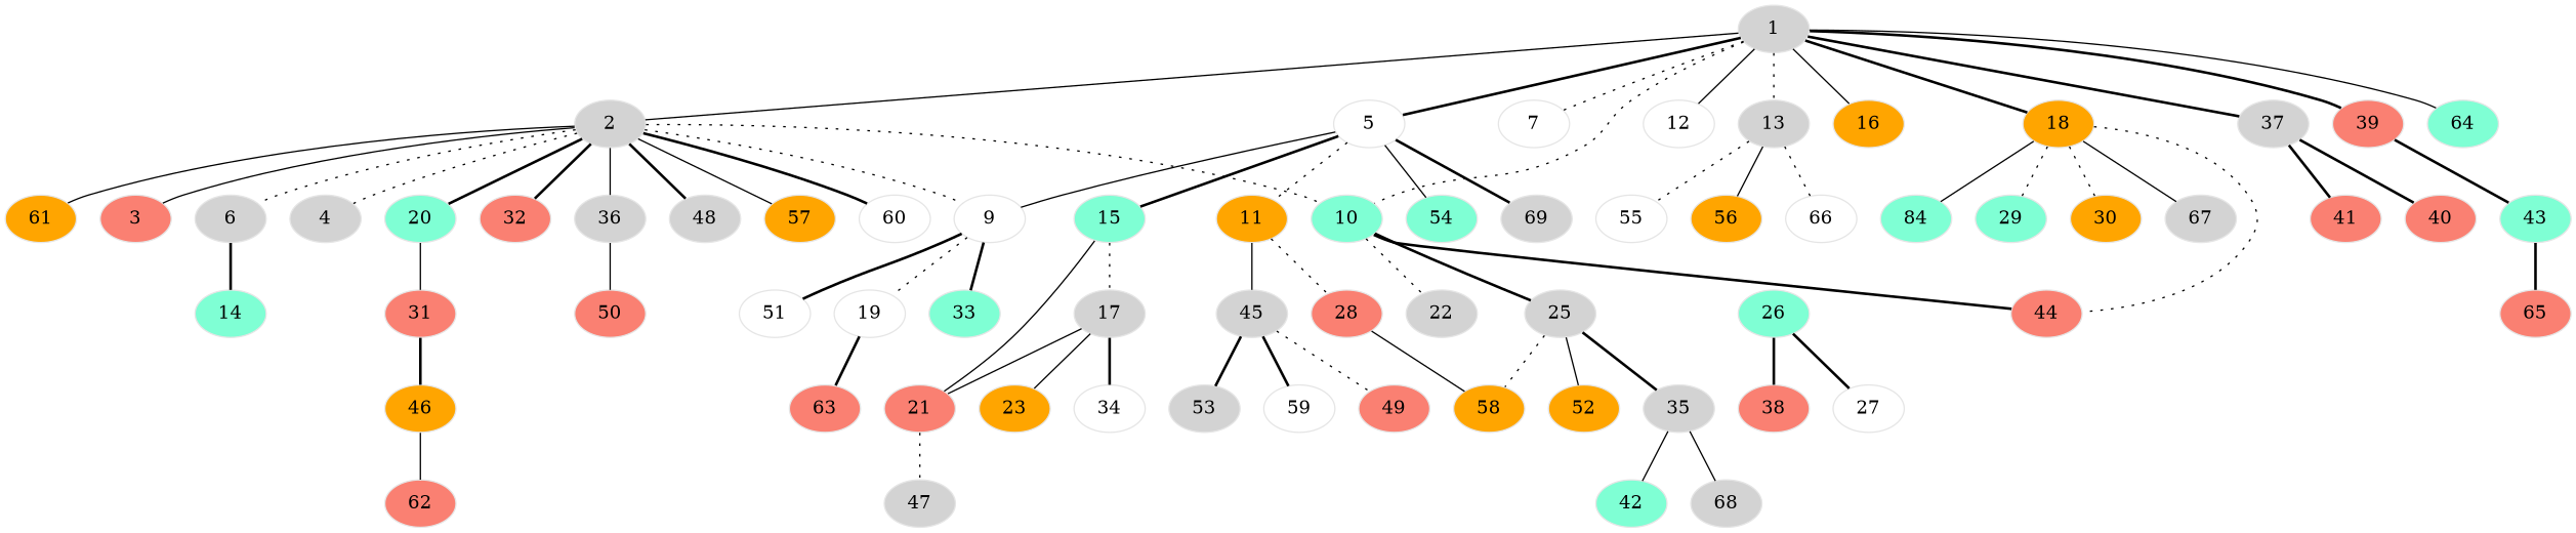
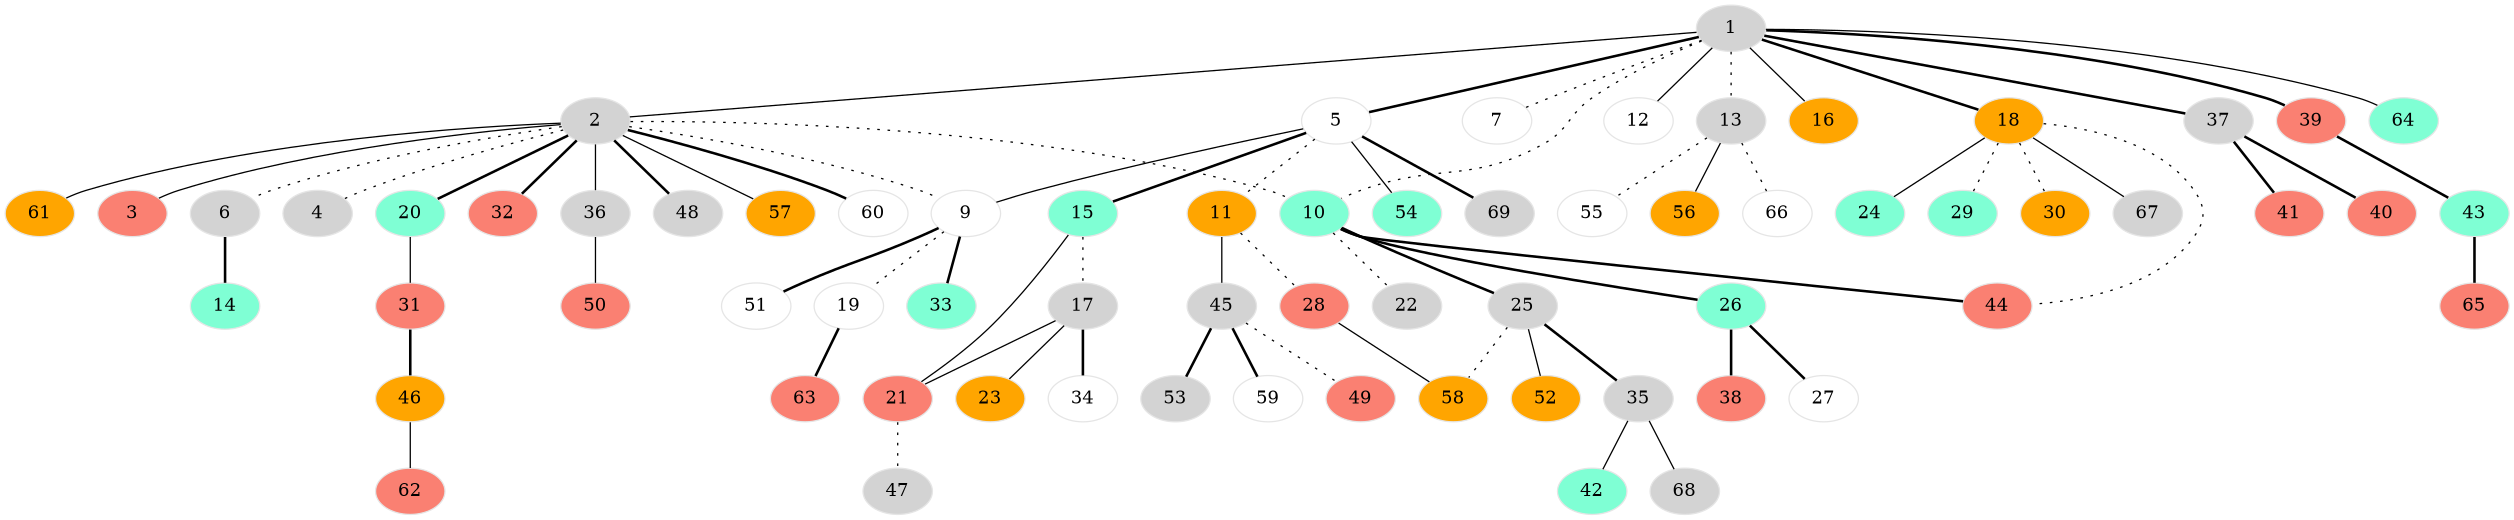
  graph {
    node [color=gray90 fillcolor=lightgrey style=filled]
    edge [style=bold]
    1
    2
    5 [fillcolor=white]
    7 [fillcolor=white]
    10 [fillcolor=aquamarine]
    12 [fillcolor=white]
    13
    16 [fillcolor=orange]
    18 [fillcolor=orange]
    37
    39 [fillcolor=salmon]
    64 [fillcolor=aquamarine]
    3 [fillcolor=salmon]
    4
    6
    9 [fillcolor=white]
    20 [fillcolor=aquamarine]
    32 [fillcolor=salmon]
    36
    48
    57 [fillcolor=orange]
    60 [fillcolor=white]
    61 [fillcolor=orange]
    11 [fillcolor=orange]
    15 [fillcolor=aquamarine]
    54 [fillcolor=aquamarine]
    69
    22
    25
    26 [fillcolor=aquamarine]
    44 [fillcolor=salmon]
    55 [fillcolor=white]
    56 [fillcolor=orange]
    66 [fillcolor=white]
-   24 [fillcolor=aquamarine label=84]
+   24 [fillcolor=aquamarine]
    29 [fillcolor=aquamarine]
    30 [fillcolor=orange]
    67
    40 [fillcolor=salmon]
    41 [fillcolor=salmon]
    43 [fillcolor=aquamarine]
    14 [fillcolor=aquamarine]
    19 [fillcolor=white]
    33 [fillcolor=aquamarine]
    51 [fillcolor=white]
    31 [fillcolor=salmon]
    50 [fillcolor=salmon]
    28 [fillcolor=salmon]
    45
    17
    21 [fillcolor=salmon]
    63 [fillcolor=salmon]
    35
    52 [fillcolor=orange]
    58 [fillcolor=orange]
    27 [fillcolor=white]
    38 [fillcolor=salmon]
    49 [fillcolor=salmon]
    53
    59 [fillcolor=white]
    23 [fillcolor=orange]
    34 [fillcolor=white]
    47
    46 [fillcolor=orange]
    42 [fillcolor=aquamarine]
    68
    62 [fillcolor=salmon]
    65 [fillcolor=salmon]
    1 -- 2 [style=solid]
    1 -- 5
    1 -- 7 [style=dotted]
    1 -- 10 [style=dotted]
    1 -- 12 [style=solid]
    1 -- 13 [style=dotted]
    1 -- 16 [style=solid]
    1 -- 18
    1 -- 37
    1 -- 39
    1 -- 64 [style=solid]
    2 -- 10 [style=dotted]
    2 -- 3 [style=solid]
    2 -- 4 [style=dotted]
    2 -- 6 [style=dotted]
    2 -- 9 [style=dotted]
    2 -- 20
    2 -- 32
    2 -- 36 [style=solid]
    2 -- 48
    2 -- 57 [style=solid]
    2 -- 60
    2 -- 61 [style=solid]
    5 -- 9 [style=solid]
    5 -- 11 [style=dotted]
    5 -- 15
    5 -- 54 [style=solid]
    5 -- 69
    10 -- 22 [style=dotted]
    10 -- 25
+   10 -- 26
    10 -- 44
    13 -- 55 [style=dotted]
    13 -- 56 [style=solid]
    13 -- 66 [style=dotted]
    18 -- 44 [style=dotted]
    18 -- 24 [style=solid]
    18 -- 29 [style=dotted]
    18 -- 30 [style=dotted]
    18 -- 67 [style=solid]
    37 -- 40
    37 -- 41
    39 -- 43
    6 -- 14
    9 -- 19 [style=dotted]
    9 -- 33
    9 -- 51
    20 -- 31 [style=solid]
    36 -- 50 [style=solid]
    11 -- 28 [style=dotted]
    11 -- 45 [style=solid]
    15 -- 17 [style=dotted]
    15 -- 21 [style=solid]
    25 -- 35
    25 -- 52 [style=solid]
    25 -- 58 [style=dotted]
    26 -- 27
    26 -- 38
    43 -- 65
    19 -- 63
    31 -- 46
    28 -- 58 [style=solid]
    45 -- 49 [style=dotted]
    45 -- 53
    45 -- 59
    17 -- 21 [style=solid]
    17 -- 23 [style=solid]
    17 -- 34
    21 -- 47 [style=dotted]
    35 -- 42 [style=solid]
    35 -- 68 [style=solid]
    46 -- 62 [style=solid]
  }
